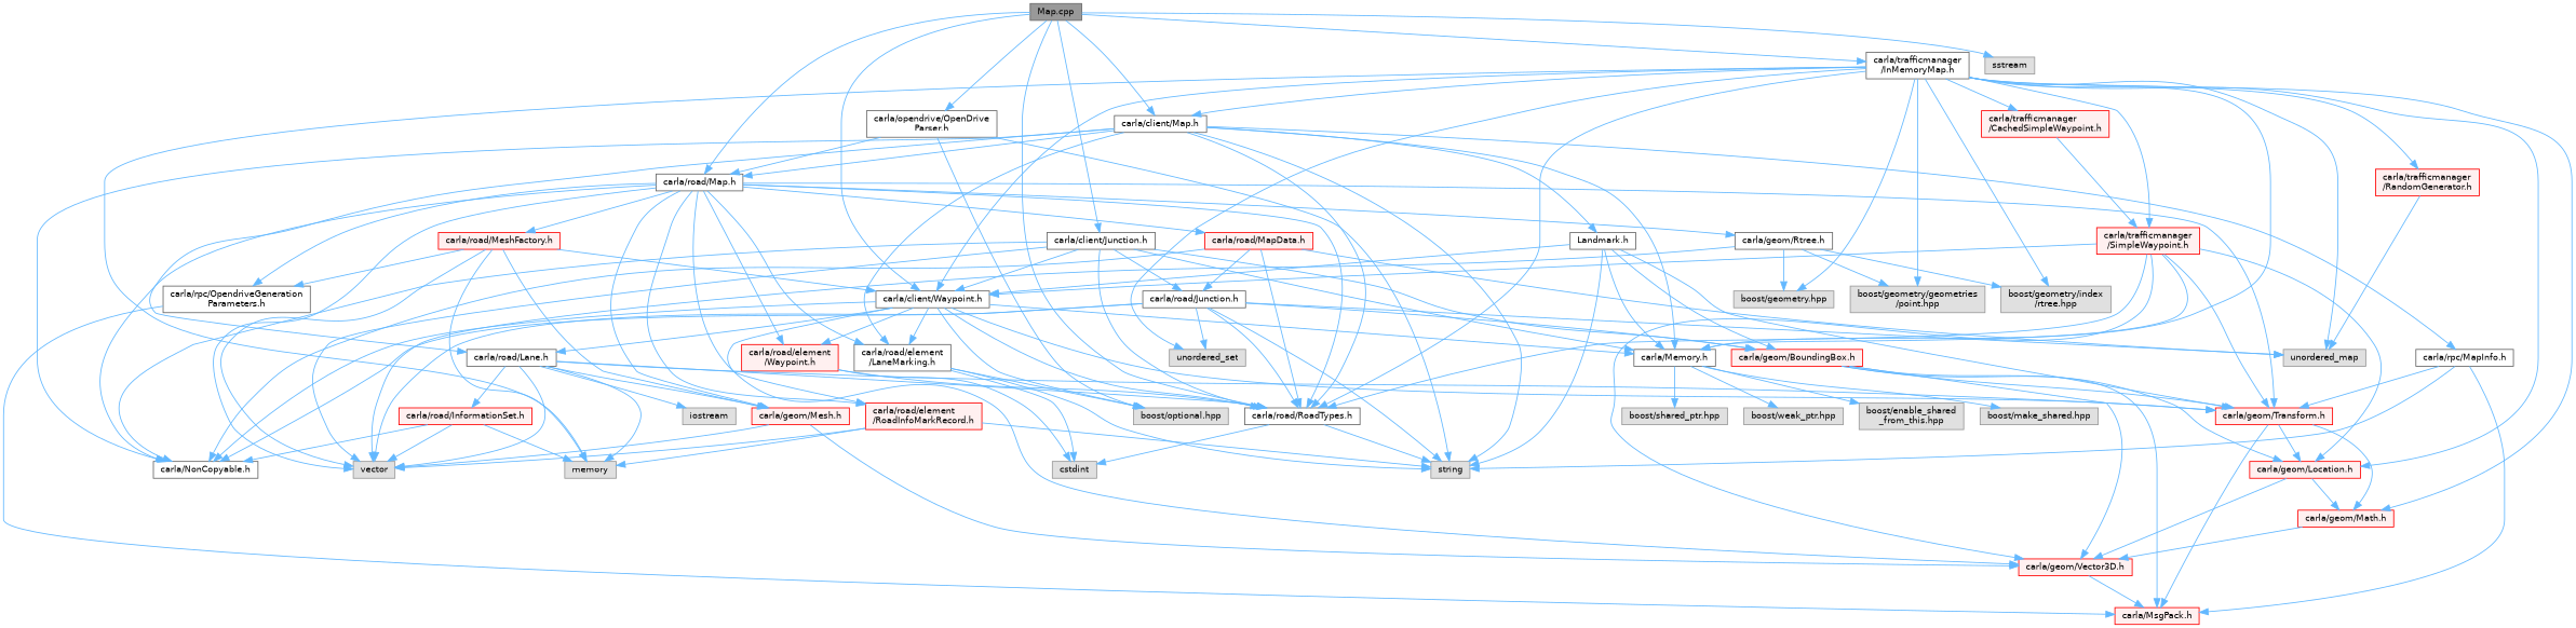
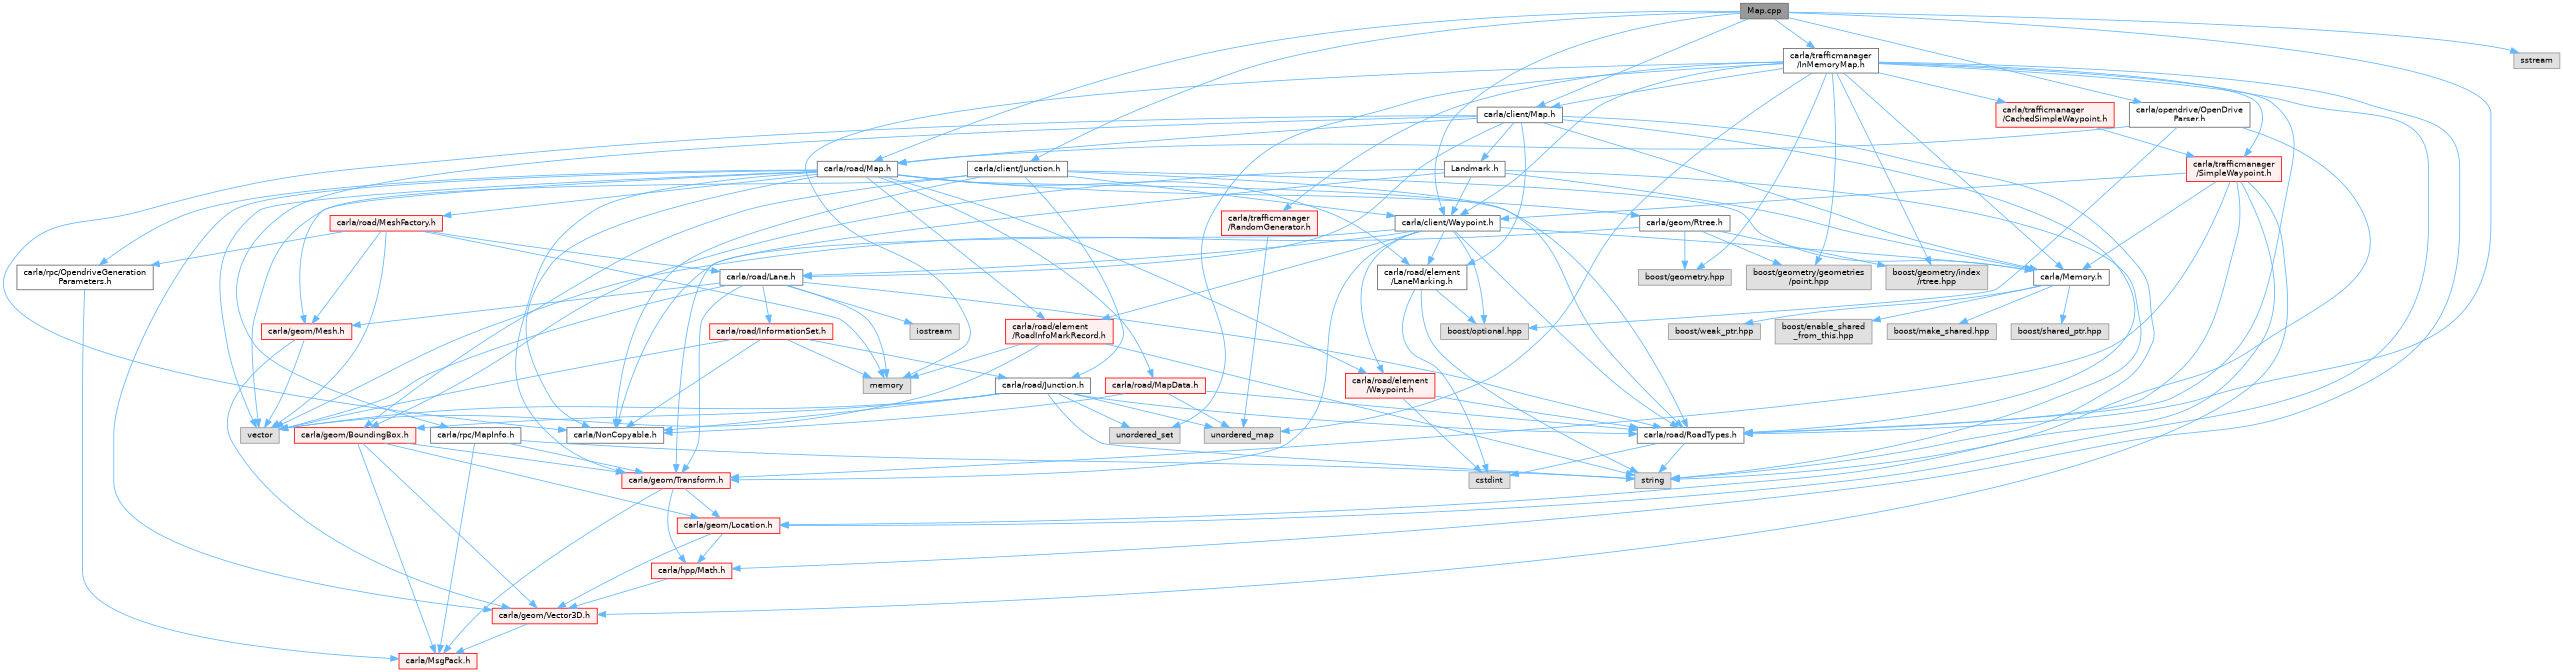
  digraph {
    node [color=grey40 fillcolor=white fontname=Helvetica fontsize=10 shape=box style=filled]
    edge [color=steelblue1 fontname=Helvetica fontsize=10 labelfontname=Helvetica labelfontsize=10 style=solid]
    n1 [color=gray40 fillcolor=grey60 fontcolor=black height=0.2 label="Map.cpp" width=0.4]
    n2 [height=0.2 label="carla/client/Map.h" width=0.4]
    n3 [height=0.2 label="carla/road/RoadTypes.h" width=0.4]
    n4 [height=0.2 label="carla/road/Map.h" width=0.4]
    n5 [height=0.2 label="carla/client/Waypoint.h" width=0.4]
    n6 [height=0.2 label="carla/client/Junction.h" width=0.4]
    n7 [height=0.2 label="carla/opendrive/OpenDrive\lParser.h" width=0.4]
    n8 [height=0.2 label="carla/trafficmanager\l/InMemoryMap.h" width=0.4]
    n9 [color=grey60 fillcolor="#E0E0E0" height=0.2 label=sstream width=0.4]
    n10 [height=0.2 label="carla/Memory.h" width=0.4]
    n11 [height=0.2 label="carla/NonCopyable.h" width=0.4]
    n12 [height=0.2 label="carla/road/element\l/LaneMarking.h" width=0.4]
    n13 [color=grey60 fillcolor="#E0E0E0" height=0.2 label=string width=0.4]
    n14 [height=0.2 label="carla/road/Lane.h" width=0.4]
    n15 [height=0.2 label="carla/rpc/MapInfo.h" width=0.4]
    n16 [height=0.2 label="Landmark.h" width=0.4]
    n17 [color=grey60 fillcolor="#E0E0E0" height=0.2 label=cstdint width=0.4]
    n18 [color=red fillcolor="#FFF0F0" height=0.2 label="carla/geom/Mesh.h" width=0.4]
    n19 [color=grey60 fillcolor="#E0E0E0" height=0.2 label=vector width=0.4]
    n20 [color=red fillcolor="#FFF0F0" height=0.2 label="carla/geom/Transform.h" width=0.4]
    n21 [color=red fillcolor="#FFF0F0" height=0.2 label="carla/geom/Vector3D.h" width=0.4]
    n22 [height=0.2 label="carla/geom/Rtree.h" width=0.4]
    n23 [color=red fillcolor="#FFF0F0" height=0.2 label="carla/road/element\l/RoadInfoMarkRecord.h" width=0.4]
    n24 [color=red fillcolor="#FFF0F0" height=0.2 label="carla/road/element\l/Waypoint.h" width=0.4]
    n25 [color=red fillcolor="#FFF0F0" height=0.2 label="carla/road/MapData.h" width=0.4]
    n26 [color=red fillcolor="#FFF0F0" height=0.2 label="carla/road/MeshFactory.h" width=0.4]
    n27 [height=0.2 label="carla/rpc/OpendriveGeneration\lParameters.h" width=0.4]
    n28 [color=grey60 fillcolor="#E0E0E0" height=0.2 label="boost/optional.hpp" width=0.4]
    n29 [height=0.2 label="carla/road/Junction.h" width=0.4]
    n30 [color=red fillcolor="#FFF0F0" height=0.2 label="carla/geom/BoundingBox.h" width=0.4]
    n31 [color=grey60 fillcolor="#E0E0E0" height=0.2 label=memory width=0.4]
    n32 [color=red fillcolor="#FFF0F0" height=0.2 label="carla/geom/Location.h" width=0.4]
-   n33 [color=red fillcolor="#FFF0F0" height=0.2 label="carla/geom/Math.h" width=0.4]
+   n33 [color=red fillcolor="#FFF0F0" height=0.2 label="carla/hpp/Math.h" width=0.4]
    n34 [color=grey60 fillcolor="#E0E0E0" height=0.2 label="boost/geometry.hpp" width=0.4]
    n35 [color=grey60 fillcolor="#E0E0E0" height=0.2 label="boost/geometry/geometries\l/point.hpp" width=0.4]
    n36 [color=grey60 fillcolor="#E0E0E0" height=0.2 label="boost/geometry/index\l/rtree.hpp" width=0.4]
    n37 [color=grey60 fillcolor="#E0E0E0" height=0.2 label=unordered_map width=0.4]
    n38 [color=grey60 fillcolor="#E0E0E0" height=0.2 label=unordered_set width=0.4]
    n39 [color=red fillcolor="#FFF0F0" height=0.2 label="carla/trafficmanager\l/RandomGenerator.h" width=0.4]
    n40 [color=red fillcolor="#FFF0F0" height=0.2 label="carla/trafficmanager\l/SimpleWaypoint.h" width=0.4]
    n41 [color=red fillcolor="#FFF0F0" height=0.2 label="carla/trafficmanager\l/CachedSimpleWaypoint.h" width=0.4]
    n42 [color=grey60 fillcolor="#E0E0E0" height=0.2 label="boost/enable_shared\l_from_this.hpp" width=0.4]
    n43 [color=grey60 fillcolor="#E0E0E0" height=0.2 label="boost/make_shared.hpp" width=0.4]
    n44 [color=grey60 fillcolor="#E0E0E0" height=0.2 label="boost/shared_ptr.hpp" width=0.4]
    n45 [color=grey60 fillcolor="#E0E0E0" height=0.2 label="boost/weak_ptr.hpp" width=0.4]
    n46 [color=red fillcolor="#FFF0F0" height=0.2 label="carla/road/InformationSet.h" width=0.4]
    n47 [color=grey60 fillcolor="#E0E0E0" height=0.2 label=iostream width=0.4]
    n48 [color=red fillcolor="#FFF0F0" height=0.2 label="carla/MsgPack.h" width=0.4]
    n1 -> n2
    n1 -> n3
    n1 -> n4
    n1 -> n5
    n1 -> n6
    n1 -> n7
    n1 -> n8
    n1 -> n9
    n2 -> n3
    n2 -> n4
    n2 -> n10
    n2 -> n11
    n2 -> n12
    n2 -> n13
    n2 -> n14
    n2 -> n15
    n2 -> n16
    n3 -> n13
    n3 -> n17
    n4 -> n3
    n4 -> n11
    n4 -> n12
    n4 -> n18
    n4 -> n19
    n4 -> n20
    n4 -> n21
    n4 -> n22
    n4 -> n23
    n4 -> n24
    n4 -> n25
    n4 -> n26
    n4 -> n27
    n5 -> n3
    n5 -> n10
    n5 -> n11
    n5 -> n12
    n5 -> n14
    n5 -> n20
    n5 -> n23
    n5 -> n24
    n5 -> n28
    n6 -> n3
    n6 -> n5
    n6 -> n10
    n6 -> n11
    n6 -> n19
    n6 -> n29
    n6 -> n30
    n7 -> n4
    n7 -> n13
    n7 -> n28
    n8 -> n2
    n8 -> n3
    n8 -> n5
    n8 -> n10
    n8 -> n31
    n8 -> n32
    n8 -> n33
    n8 -> n34
    n8 -> n35
    n8 -> n36
    n8 -> n37
    n8 -> n38
    n8 -> n39
    n8 -> n40
    n8 -> n41
    n10 -> n42
    n10 -> n43
    n10 -> n44
    n10 -> n45
    n12 -> n13
    n12 -> n17
    n12 -> n28
    n14 -> n3
    n14 -> n18
    n14 -> n19
    n14 -> n20
    n14 -> n31
    n14 -> n46
    n14 -> n47
    n15 -> n13
    n15 -> n20
    n15 -> n48
    n16 -> n5
    n16 -> n10
    n16 -> n13
    n16 -> n20
    n16 -> n30
    n18 -> n19
    n18 -> n21
    n20 -> n32
    n20 -> n33
    n20 -> n48
    n21 -> n48
    n22 -> n19
    n22 -> n34
    n22 -> n35
    n22 -> n36
    n23 -> n13
    n23 -> n19
    n23 -> n31
    n24 -> n3
    n24 -> n17
    n25 -> n3
    n25 -> n11
-   n25 -> n29
+   n46 -> n29
    n25 -> n37
-   n26 -> n5
+   n26 -> n14
    n26 -> n18
    n26 -> n19
    n26 -> n27
    n26 -> n31
    n27 -> n48
    n29 -> n3
    n29 -> n11
    n29 -> n13
    n29 -> n19
    n29 -> n30
    n29 -> n37
    n29 -> n38
    n30 -> n20
    n30 -> n21
    n30 -> n32
    n30 -> n48
    n32 -> n21
    n32 -> n33
    n33 -> n21
    n39 -> n37
    n40 -> n3
    n40 -> n5
    n40 -> n10
    n40 -> n20
    n40 -> n21
    n40 -> n32
    n41 -> n40
    n46 -> n11
    n46 -> n19
    n46 -> n31
  }
